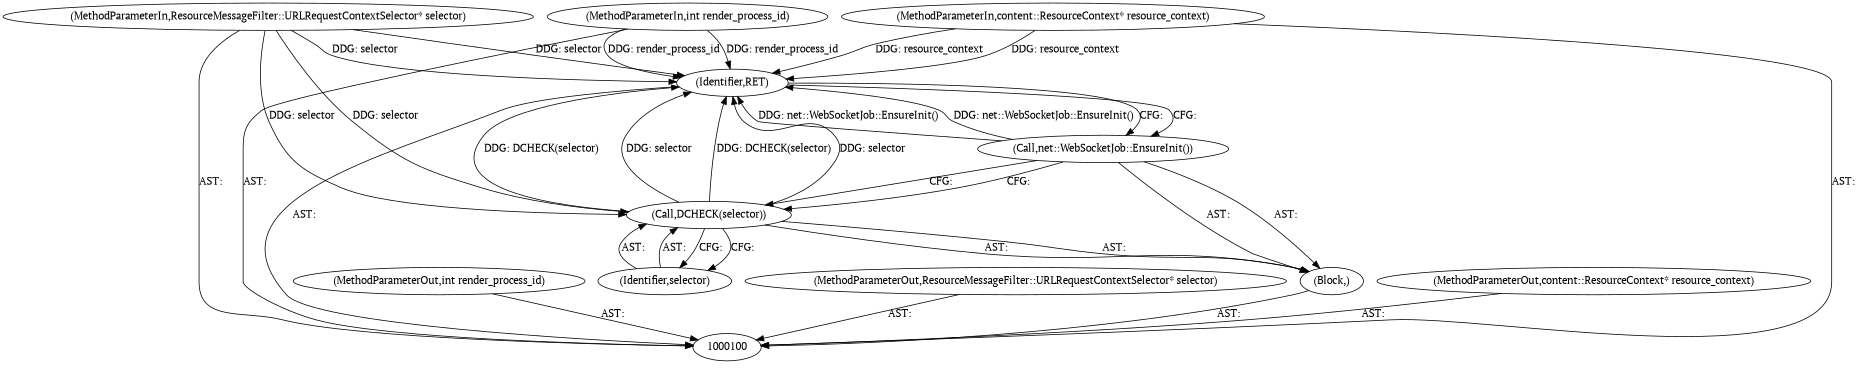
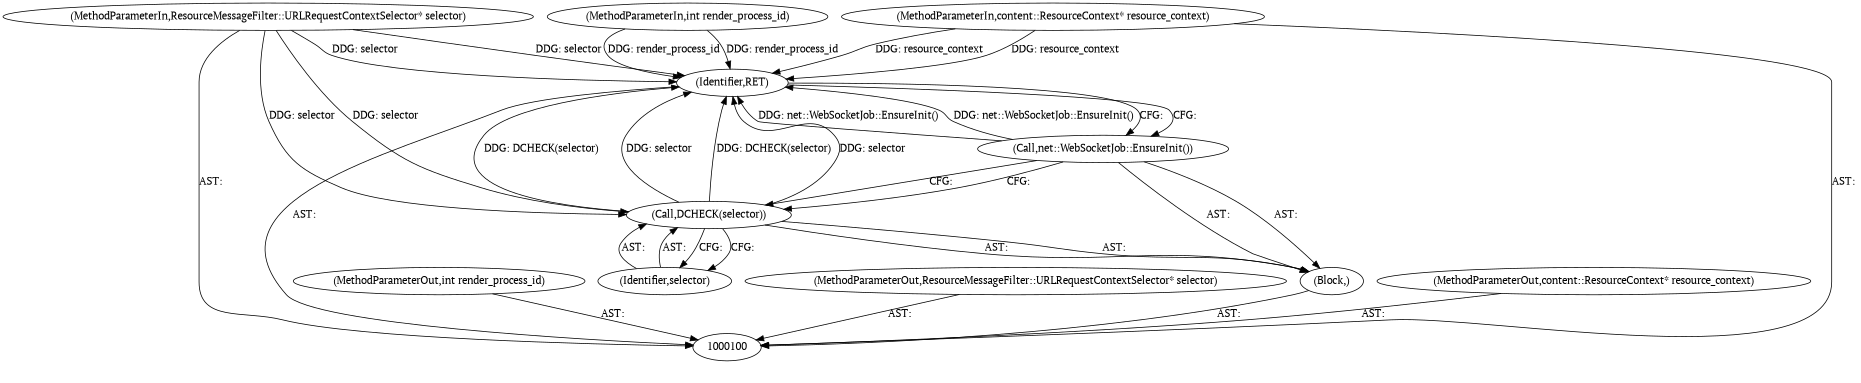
  digraph {
    fontname="PT Serif"
    node [fontname="PT Serif"]
    edge [fontname="PT Serif"]
    n1 [label="(Identifier,RET)"]
    n2 [label="(Call,net::WebSocketJob::EnsureInit())"]
    1000100
    n4 [label="(Call,DCHECK(selector))"]
    n5 [label="(Block,)"]
    n6 [label="(MethodParameterIn,int render_process_id)"]
    n7 [label="(MethodParameterOut,int render_process_id)"]
    n8 [label="(MethodParameterIn,ResourceMessageFilter::URLRequestContextSelector* selector)"]
    n9 [label="(Identifier,selector)"]
    n10 [label="(MethodParameterOut,ResourceMessageFilter::URLRequestContextSelector* selector)"]
    n11 [label="(MethodParameterIn,content::ResourceContext* resource_context)"]
    n12 [label="(MethodParameterOut,content::ResourceContext* resource_context)"]
    n1 -> n2 [label="CFG: "]
    n1 -> n2 [label="CFG: "]
    n1 -> 1000100 [label="AST: "]
    n2 -> n1 [label="DDG: net::WebSocketJob::EnsureInit()"]
    n2 -> n1 [label="DDG: net::WebSocketJob::EnsureInit()"]
    n2 -> n4 [label="CFG: "]
    n2 -> n4 [label="CFG: "]
    n2 -> n5 [label="AST: "]
    n2 -> n5 [label="AST: "]
    n4 -> n1 [label="DDG: DCHECK(selector)"]
    n4 -> n1 [label="DDG: selector"]
    n4 -> n1 [label="DDG: DCHECK(selector)"]
    n4 -> n1 [label="DDG: selector"]
    n4 -> n5 [label="AST: "]
    n4 -> n5 [label="AST: "]
    n4 -> n9 [label="CFG: "]
    n4 -> n9 [label="CFG: "]
    n5 -> 1000100 [label="AST: "]
    n6 -> n1 [label="DDG: render_process_id"]
    n6 -> n1 [label="DDG: render_process_id"]
-   n6 -> 1000100 [label="AST: "]
    n7 -> 1000100 [label="AST: "]
    n8 -> n1 [label="DDG: selector"]
    n8 -> n1 [label="DDG: selector"]
    n8 -> 1000100 [label="AST: "]
    n8 -> n4 [label="DDG: selector"]
    n8 -> n4 [label="DDG: selector"]
    n9 -> n4 [label="AST: "]
    n9 -> n4 [label="AST: "]
    n10 -> 1000100 [label="AST: "]
    n11 -> n1 [label="DDG: resource_context"]
    n11 -> n1 [label="DDG: resource_context"]
    n11 -> 1000100 [label="AST: "]
    n12 -> 1000100 [label="AST: "]
  }
